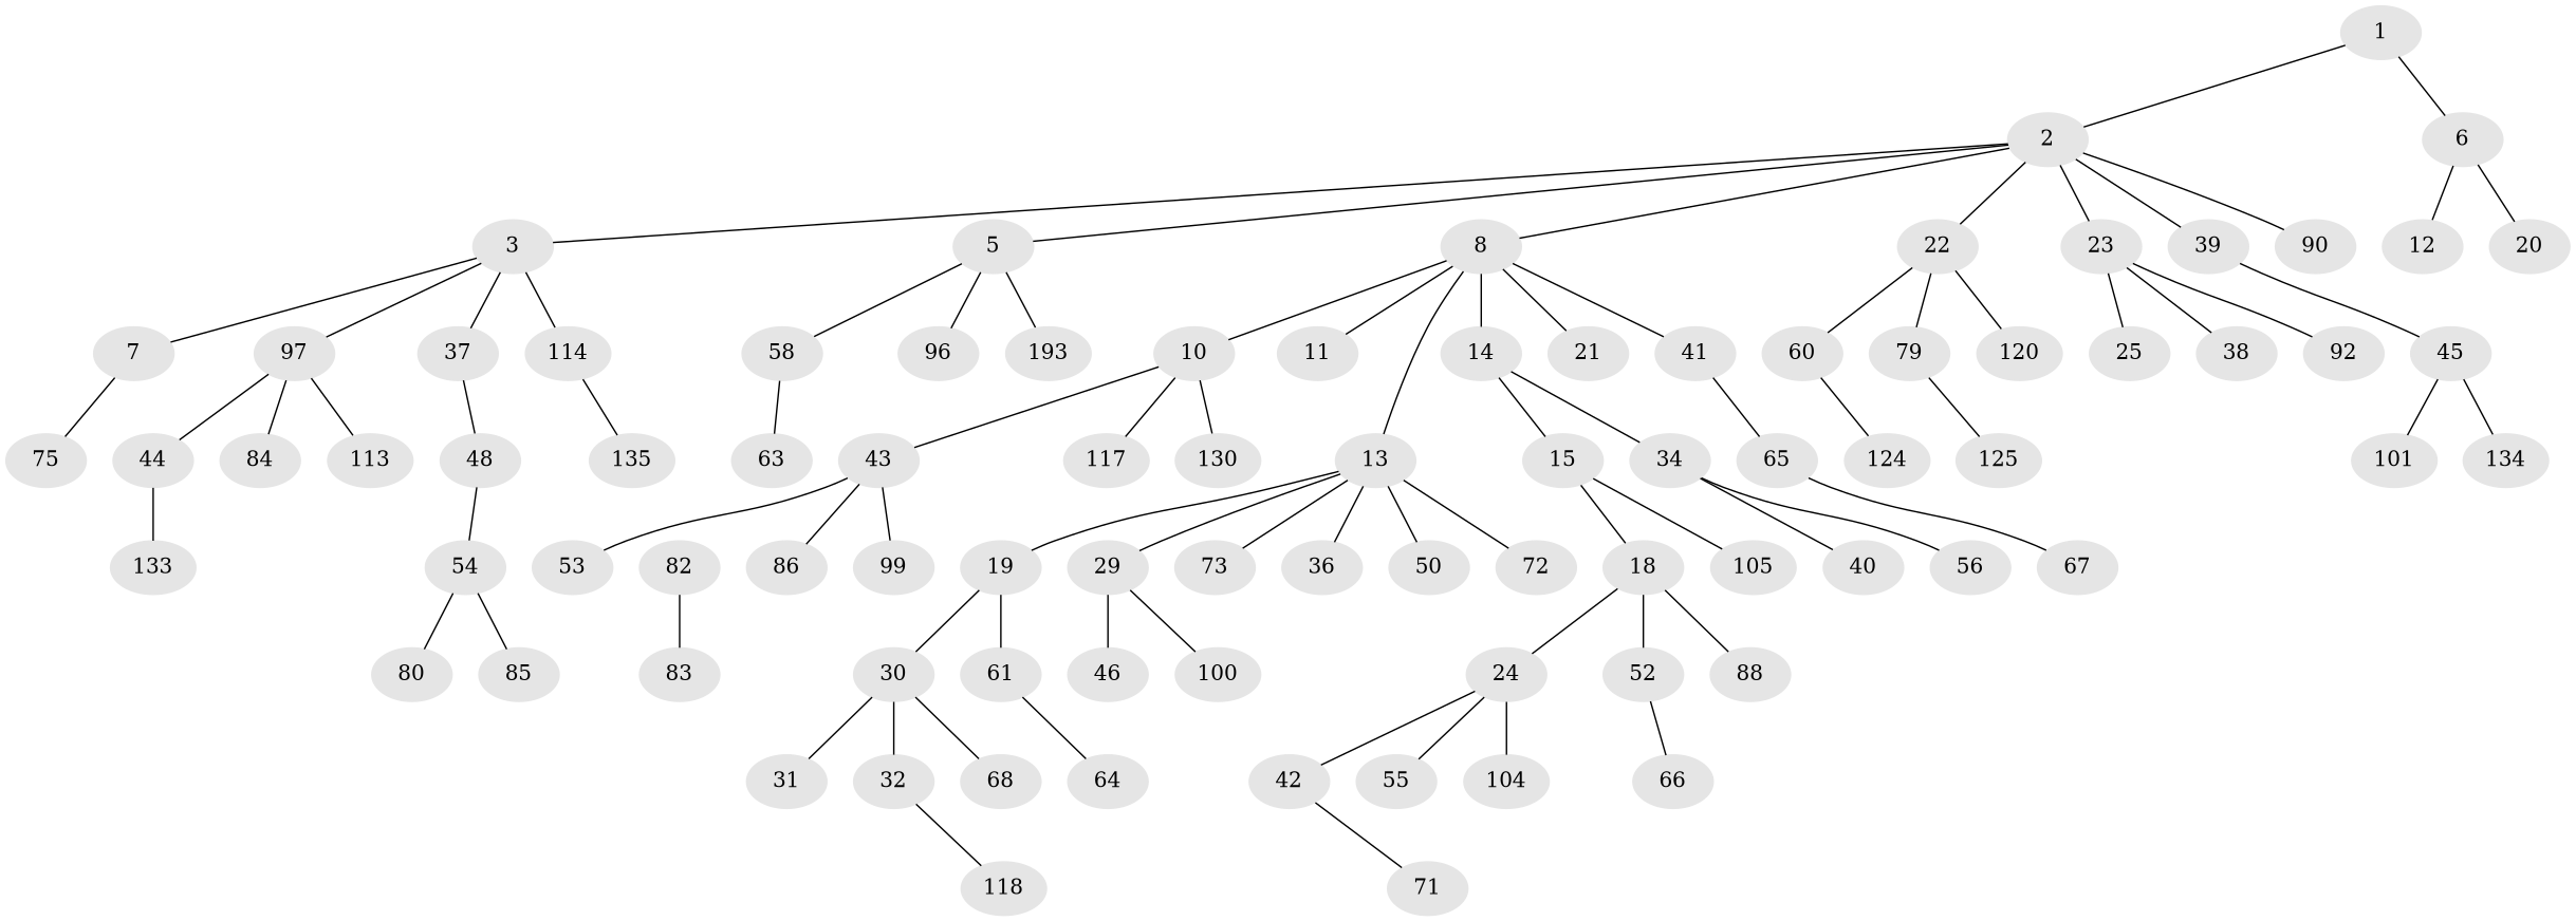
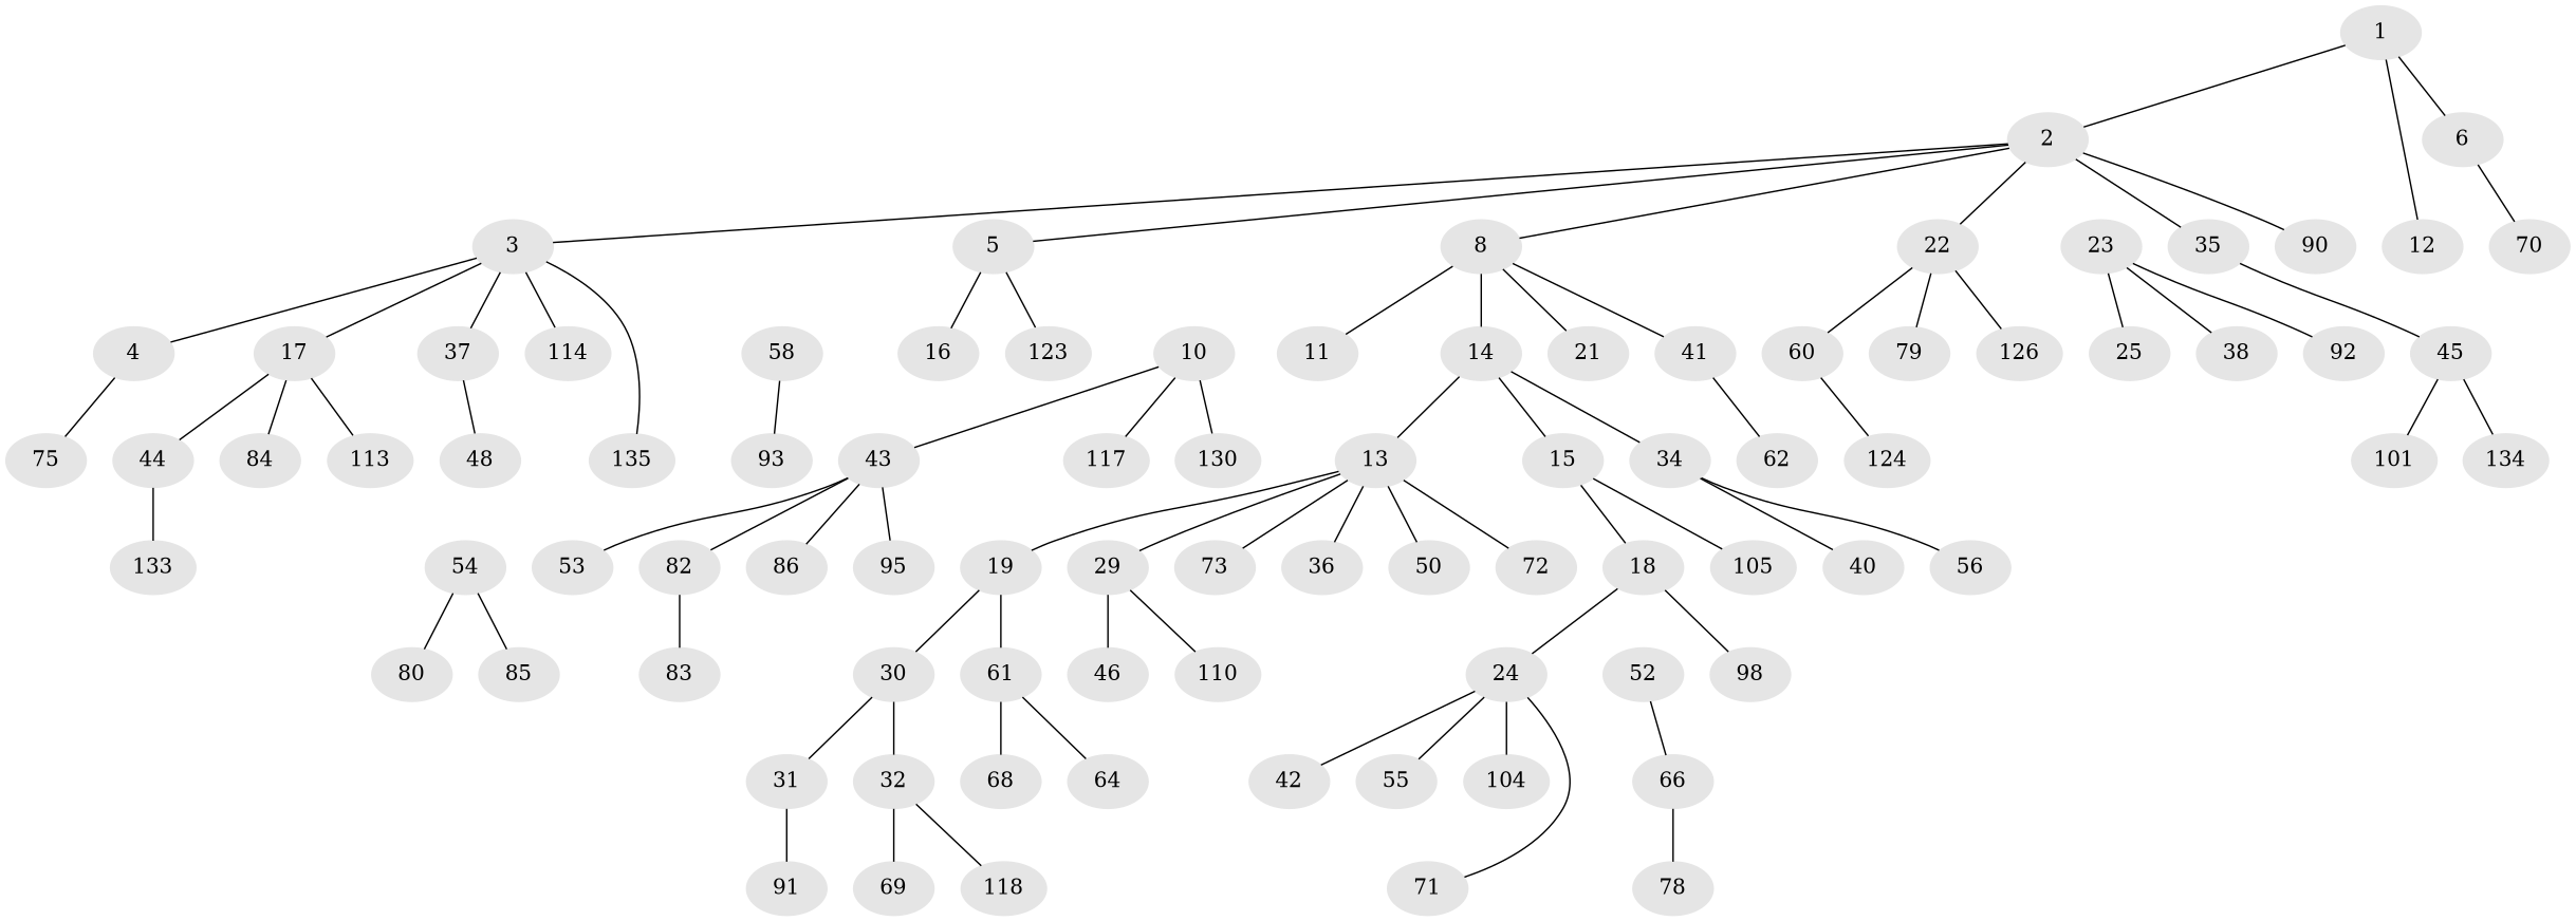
  graph {
    node [color=gray90 style=filled]
    1 [super="+108"]
    2 [super="+7"]
    6
    12
    3 [super="+89"]
    5 [super="+103"]
    8 [super="+9"]
    22 [super="+28"]
    23 [super="+74"]
-   39
+   39 [label=35]
    90
-   20 [super="+27"]
-   4 [super="+122" label=7]
-   17 [label=97]
+   20 [super="+27" label=70]
+   4 [super="+122"]
+   17
    37
    114
    135
    58 [super="+59"]
-   96 [super="+101"]
-   123 [label=193]
+   96 [super="+101" label=16]
+   123
    10 [super="+63"]
    11
    13 [super="+16"]
    14
    21
    41 [super="+57"]
    60 [super="+115"]
    79
-   126 [super="+131" label=120]
+   126 [super="+131"]
    25
    38
    92
    45 [super="+76"]
    n34 [label=75]
    44 [super="+109"]
    84
    113
    48 [super="+128"]
-   93 [super="+107" label=63]
+   93 [super="+107"]
    43 [super="+47"]
    117 [super="+120"]
    130
    19 [super="+81"]
    29 [super="+51"]
    n45 [label=73]
    36 [super="+49"]
    50
    72
    15 [super="+70"]
    34 [super="+132"]
-   65 [super="+88"]
+   65 [super="+88" label=62]
    53 [super="+102"]
    82
    86
-   99
+   99 [label=95]
    30 [super="+116"]
    61
    46
-   100
+   100 [label=110]
    18
    105 [super="+127"]
    40
    56 [super="+106"]
    24 [super="+26"]
    52 [super="+62"]
-   98 [super="+112" label=88]
+   98 [super="+112"]
    133
    42
    55
    104
    66 [super="+75"]
    31 [super="+87"]
    32 [super="+94"]
    68
    64 [super="+119"]
    124
-   125
    71
+   91 [super="+111"]
+   69 [super="+129"]
    118
    54 [super="+77"]
    n83 [label=101]
    134
-   67 [super="+73"]
    83 [super="+97"]
    80
    85 [super="+110"]
+   78
    1 -- 2
    1 -- 6
-   6 -- 12
+   1 -- 12
    2 -- 3
    2 -- 5
    2 -- 8
    2 -- 22
-   2 -- 23
    2 -- 39
    2 -- 90
    6 -- 20
    3 -- 4
    3 -- 17
    3 -- 37
    3 -- 114
-   114 -- 135
-   5 -- 58
+   3 -- 135
    5 -- 96
    5 -- 123
-   8 -- 10
    8 -- 11
-   8 -- 13
+   14 -- 13
    8 -- 14
    8 -- 21
    8 -- 41
    22 -- 60
    22 -- 79
    22 -- 126
    23 -- 25
    23 -- 38
    23 -- 92
    39 -- 45
    4 -- n34
    17 -- 44
    17 -- 84
    17 -- 113
    37 -- 48
    58 -- 93
    10 -- 43
    10 -- 117
    10 -- 130
    13 -- 19
    13 -- 29
    13 -- n45
    13 -- 36
    13 -- 50
    13 -- 72
    14 -- 15
    14 -- 34
    41 -- 65
    60 -- 124
-   79 -- 125
    45 -- n83
    45 -- 134
    44 -- 133
-   48 -- 54
    43 -- 53
+   43 -- 82
    43 -- 86
    43 -- 99
    19 -- 30
    19 -- 61
    29 -- 46
    29 -- 100
    15 -- 18
    15 -- 105
    34 -- 40
    34 -- 56
-   65 -- 67
    82 -- 83
    30 -- 31
    30 -- 32
-   30 -- 68
+   61 -- 68
    61 -- 64
    18 -- 24
-   18 -- 52
    18 -- 98
    24 -- 42
    24 -- 55
    24 -- 104
    52 -- 66
-   42 -- 71
+   24 -- 71
+   66 -- 78
+   31 -- 91
+   32 -- 69
    32 -- 118
    54 -- 80
    54 -- 85
  }
